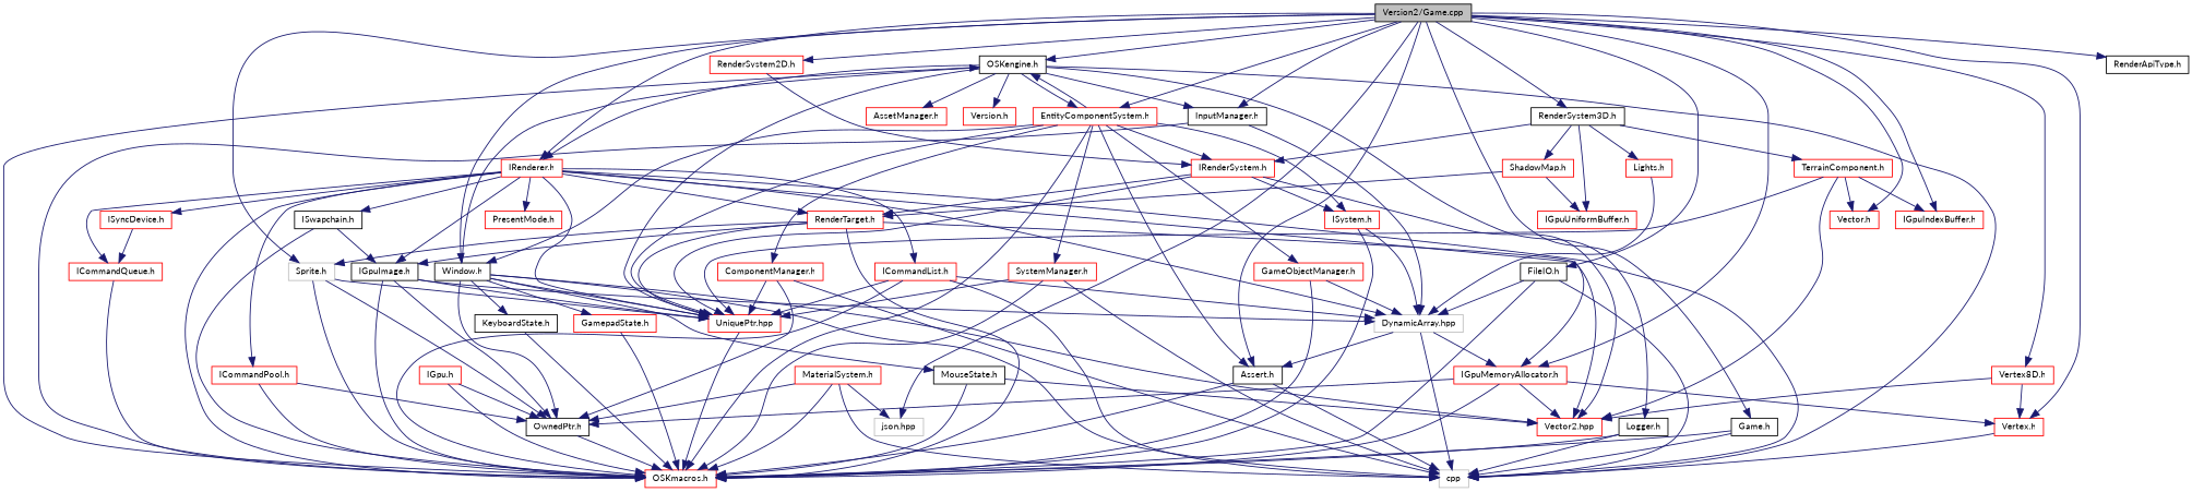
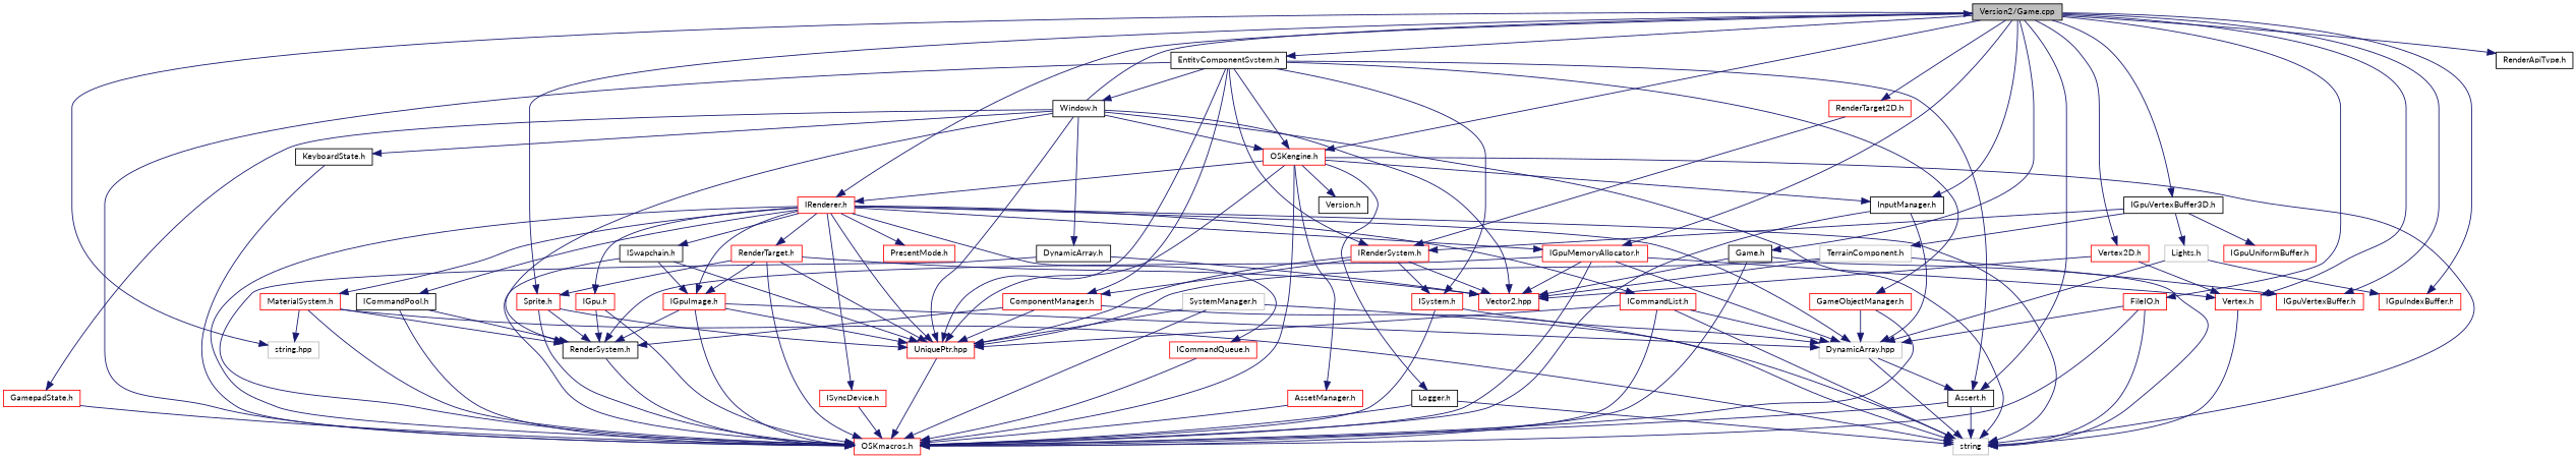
  digraph {
    fontname=Lato
    node [color=red fillcolor=white fontname=Lato fontsize=10 shape=record style=filled]
    edge [color=midnightblue fontname=Lato fontsize=10 labelfontname=Helvetica labelfontsize=10 style=solid]
    n1 [color=black fillcolor=grey75 fontcolor=black height=0.2 label="Version2/Game.cpp" width=0.4]
    n2 [color=black height=0.2 label="Game.h" width=0.4]
-   n3 [color=black height=0.2 label="OSKengine.h" width=0.4]
+   n3 [height=0.2 label="OSKengine.h" width=0.4]
    n4 [color=black height=0.2 label="Window.h" width=0.4]
    n5 [height=0.2 label="IRenderer.h" width=0.4]
    n6 [color=black height=0.2 label="Assert.h" width=0.4]
    n7 [height=0.2 label="IGpuMemoryAllocator.h" width=0.4]
    n8 [height=0.2 label="Vertex.h" width=0.4]
-   n9 [color=grey75 height=0.2 label="Sprite.h" width=0.4]
-   n10 [color=grey75 height=0.2 label="json.hpp" width=0.4]
-   n11 [height=0.2 label="EntityComponentSystem.h" width=0.4]
+   n9 [height=0.2 label="Sprite.h" width=0.4]
+   n10 [color=grey75 height=0.2 label="string.hpp" width=0.4]
+   n11 [color=black height=0.2 label="EntityComponentSystem.h" width=0.4]
    n12 [color=black height=0.2 label="InputManager.h" width=0.4]
-   n13 [color=black height=0.2 label="RenderSystem3D.h" width=0.4]
-   n14 [height=0.2 label="Vector.h" width=0.4]
+   n13 [color=black height=0.2 label="IGpuVertexBuffer3D.h" width=0.4]
+   n14 [height=0.2 label="IGpuVertexBuffer.h" width=0.4]
    n15 [height=0.2 label="IGpuIndexBuffer.h" width=0.4]
    n16 [color=black height=0.2 label="RenderApiType.h" width=0.4]
-   n17 [height=0.2 label="RenderSystem2D.h" width=0.4]
-   n18 [height=0.2 label="Vertex8D.h" width=0.4]
-   n19 [color=black height=0.2 label="FileIO.h" width=0.4]
+   n17 [height=0.2 label="RenderTarget2D.h" width=0.4]
+   n18 [height=0.2 label="Vertex2D.h" width=0.4]
+   n19 [height=0.2 label="FileIO.h" width=0.4]
    n20 [height=0.2 label="OSKmacros.h" width=0.4]
    n21 [height=0.2 label="Vector2.hpp" width=0.4]
-   n22 [color=grey75 height=0.2 label=cpp width=0.4]
+   n22 [color=grey75 height=0.2 label=string width=0.4]
    n23 [height=0.2 label="UniquePtr.hpp" width=0.4]
-   n24 [height=0.2 label="Version.h" width=0.4]
+   n24 [color=black height=0.2 label="Version.h" width=0.4]
    n25 [color=black height=0.2 label="Logger.h" width=0.4]
    n26 [height=0.2 label="AssetManager.h" width=0.4]
-   n27 [color=black height=0.2 label="OwnedPtr.h" width=0.4]
+   n27 [color=black height=0.2 label="RenderSystem.h" width=0.4]
    n28 [height=0.2 label="GamepadState.h" width=0.4]
    n29 [color=black height=0.2 label="KeyboardState.h" width=0.4]
-   n30 [color=black height=0.2 label="MouseState.h" width=0.4]
+   n30 [color=black height=0.2 label="DynamicArray.h" width=0.4]
    n31 [color=grey75 height=0.2 label="DynamicArray.hpp" width=0.4]
    n32 [height=0.2 label="IGpu.h" width=0.4]
    n33 [height=0.2 label="ICommandQueue.h" width=0.4]
    n34 [color=black height=0.2 label="ISwapchain.h" width=0.4]
-   n35 [color=black height=0.2 label="IGpuImage.h" width=0.4]
+   n35 [height=0.2 label="IGpuImage.h" width=0.4]
    n36 [height=0.2 label="ISyncDevice.h" width=0.4]
    n37 [height=0.2 label="ICommandList.h" width=0.4]
-   n38 [height=0.2 label="ICommandPool.h" width=0.4]
+   n38 [color=black height=0.2 label="ICommandPool.h" width=0.4]
    n39 [height=0.2 label="RenderTarget.h" width=0.4]
    n40 [height=0.2 label="MaterialSystem.h" width=0.4]
    n41 [height=0.2 label="PresentMode.h" width=0.4]
    n42 [height=0.2 label="ComponentManager.h" width=0.4]
    n43 [height=0.2 label="GameObjectManager.h" width=0.4]
-   n44 [height=0.2 label="SystemManager.h" width=0.4]
+   n44 [color=grey75 height=0.2 label="SystemManager.h" width=0.4]
    n45 [height=0.2 label="ISystem.h" width=0.4]
    n46 [height=0.2 label="IRenderSystem.h" width=0.4]
-   n47 [height=0.2 label="ShadowMap.h" width=0.4]
    n48 [height=0.2 label="IGpuUniformBuffer.h" width=0.4]
-   n49 [height=0.2 label="Lights.h" width=0.4]
-   n50 [height=0.2 label="TerrainComponent.h" width=0.4]
+   n49 [color=grey75 height=0.2 label="Lights.h" width=0.4]
+   n50 [color=grey75 height=0.2 label="TerrainComponent.h" width=0.4]
    n1 -> n2
    n1 -> n3
-   n1 -> n4
+   n4 -> n1
    n1 -> n5
    n1 -> n6
    n1 -> n7
    n1 -> n8
    n1 -> n9
    n1 -> n10
    n1 -> n11
    n1 -> n12
    n1 -> n13
    n1 -> n14
    n1 -> n15
    n1 -> n16
    n1 -> n17
    n1 -> n18
    n1 -> n19
    n2 -> n20
+   n2 -> n21
    n2 -> n22
    n3 -> n5
-   n3 -> n11
    n3 -> n12
    n3 -> n20
    n3 -> n22
    n3 -> n23
    n3 -> n24
    n3 -> n25
    n3 -> n26
    n4 -> n3
    n4 -> n21
    n4 -> n22
    n4 -> n23
    n4 -> n27
    n4 -> n28
    n4 -> n29
    n4 -> n30
    n5 -> n7
    n5 -> n20
    n5 -> n22
    n5 -> n23
    n5 -> n31
+   n5 -> n32
    n5 -> n33
    n5 -> n34
    n5 -> n35
    n5 -> n36
    n5 -> n37
    n5 -> n38
    n5 -> n39
+   n5 -> n40
    n5 -> n41
    n6 -> n20
    n6 -> n22
    n7 -> n8
    n7 -> n20
    n7 -> n21
    n7 -> n27
-   n31 -> n7
+   n7 -> n31
    n8 -> n22
    n9 -> n20
    n9 -> n23
    n9 -> n27
    n11 -> n3
    n11 -> n4
    n11 -> n6
    n11 -> n20
    n11 -> n23
    n11 -> n42
    n11 -> n43
-   n11 -> n44
    n11 -> n45
    n11 -> n46
    n12 -> n20
    n12 -> n31
    n13 -> n46
-   n13 -> n47
    n13 -> n48
    n13 -> n49
    n13 -> n50
    n17 -> n46
    n18 -> n8
    n18 -> n21
    n19 -> n20
    n19 -> n22
    n19 -> n31
    n23 -> n20
    n25 -> n20
    n25 -> n22
+   n26 -> n20
    n27 -> n20
    n28 -> n20
    n29 -> n20
    n30 -> n20
    n30 -> n21
    n31 -> n6
    n31 -> n22
    n32 -> n20
    n32 -> n27
    n33 -> n20
    n34 -> n20
+   n34 -> n23
    n34 -> n35
    n35 -> n20
    n35 -> n23
    n35 -> n27
    n35 -> n31
-   n36 -> n33
+   n36 -> n20
    n37 -> n20
    n37 -> n22
    n37 -> n23
    n37 -> n31
    n38 -> n20
    n38 -> n27
    n39 -> n9
    n39 -> n20
    n39 -> n21
    n39 -> n23
    n39 -> n35
    n40 -> n10
    n40 -> n20
    n40 -> n22
    n40 -> n27
    n42 -> n22
    n42 -> n23
    n42 -> n27
    n43 -> n20
    n43 -> n31
    n44 -> n20
    n44 -> n22
    n44 -> n23
    n45 -> n20
    n45 -> n31
    n46 -> n21
    n46 -> n23
-   n46 -> n39
+   n46 -> n42
    n46 -> n45
-   n47 -> n39
-   n47 -> n48
    n49 -> n31
    n50 -> n14
-   n50 -> n15
+   n49 -> n15
    n50 -> n21
    n50 -> n23
  }
